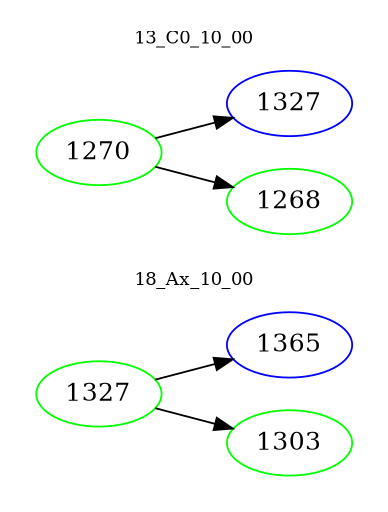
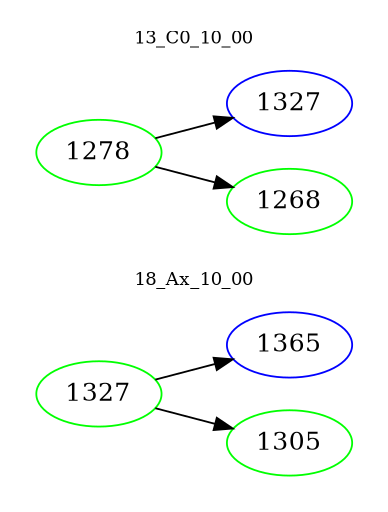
  digraph {
    rankdir=LR
    node [color=green]
    edge [color=black]
    n1 [label=1327]
-   n2 [label=1303]
+   n2 [label=1305]
    n3 [color=blue label=1365]
-   n4 [label=1270]
+   n4 [label=1278]
    n5 [label=1268]
    n6 [color=blue label=1327]
    subgraph cluster_1 {
      color=white
      fontsize=10
      label="18_Ax_10_00"
      n1
      n2
      n3
    }
    subgraph cluster_2 {
      color=white
      fontsize=10
      label="13_C0_10_00"
      n4
      n5
      n6
    }
    n1 -> n2
    n1 -> n3
    n4 -> n5
    n4 -> n6
  }
